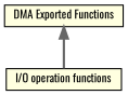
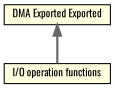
  digraph {
    rankdir=TB
    fontname=Oswald
    node [color=black fillcolor=lightyellow fontname=Oswald fontsize=10 shape=record style=filled]
    n1 [fontcolor=black height=0.2 label="I/O operation functions" width=0.4]
-   n2 [height=0.2 label="DMA Exported Functions" width=0.4]
+   n2 [height=0.2 label="DMA Exported Exported" width=0.4]
    n2 -> n1 [dir=back fontname=Oswald fontsize=10 labelfontname=Helvetica labelfontsize=10 shape=plaintext style=bold color=gray40]
  }
